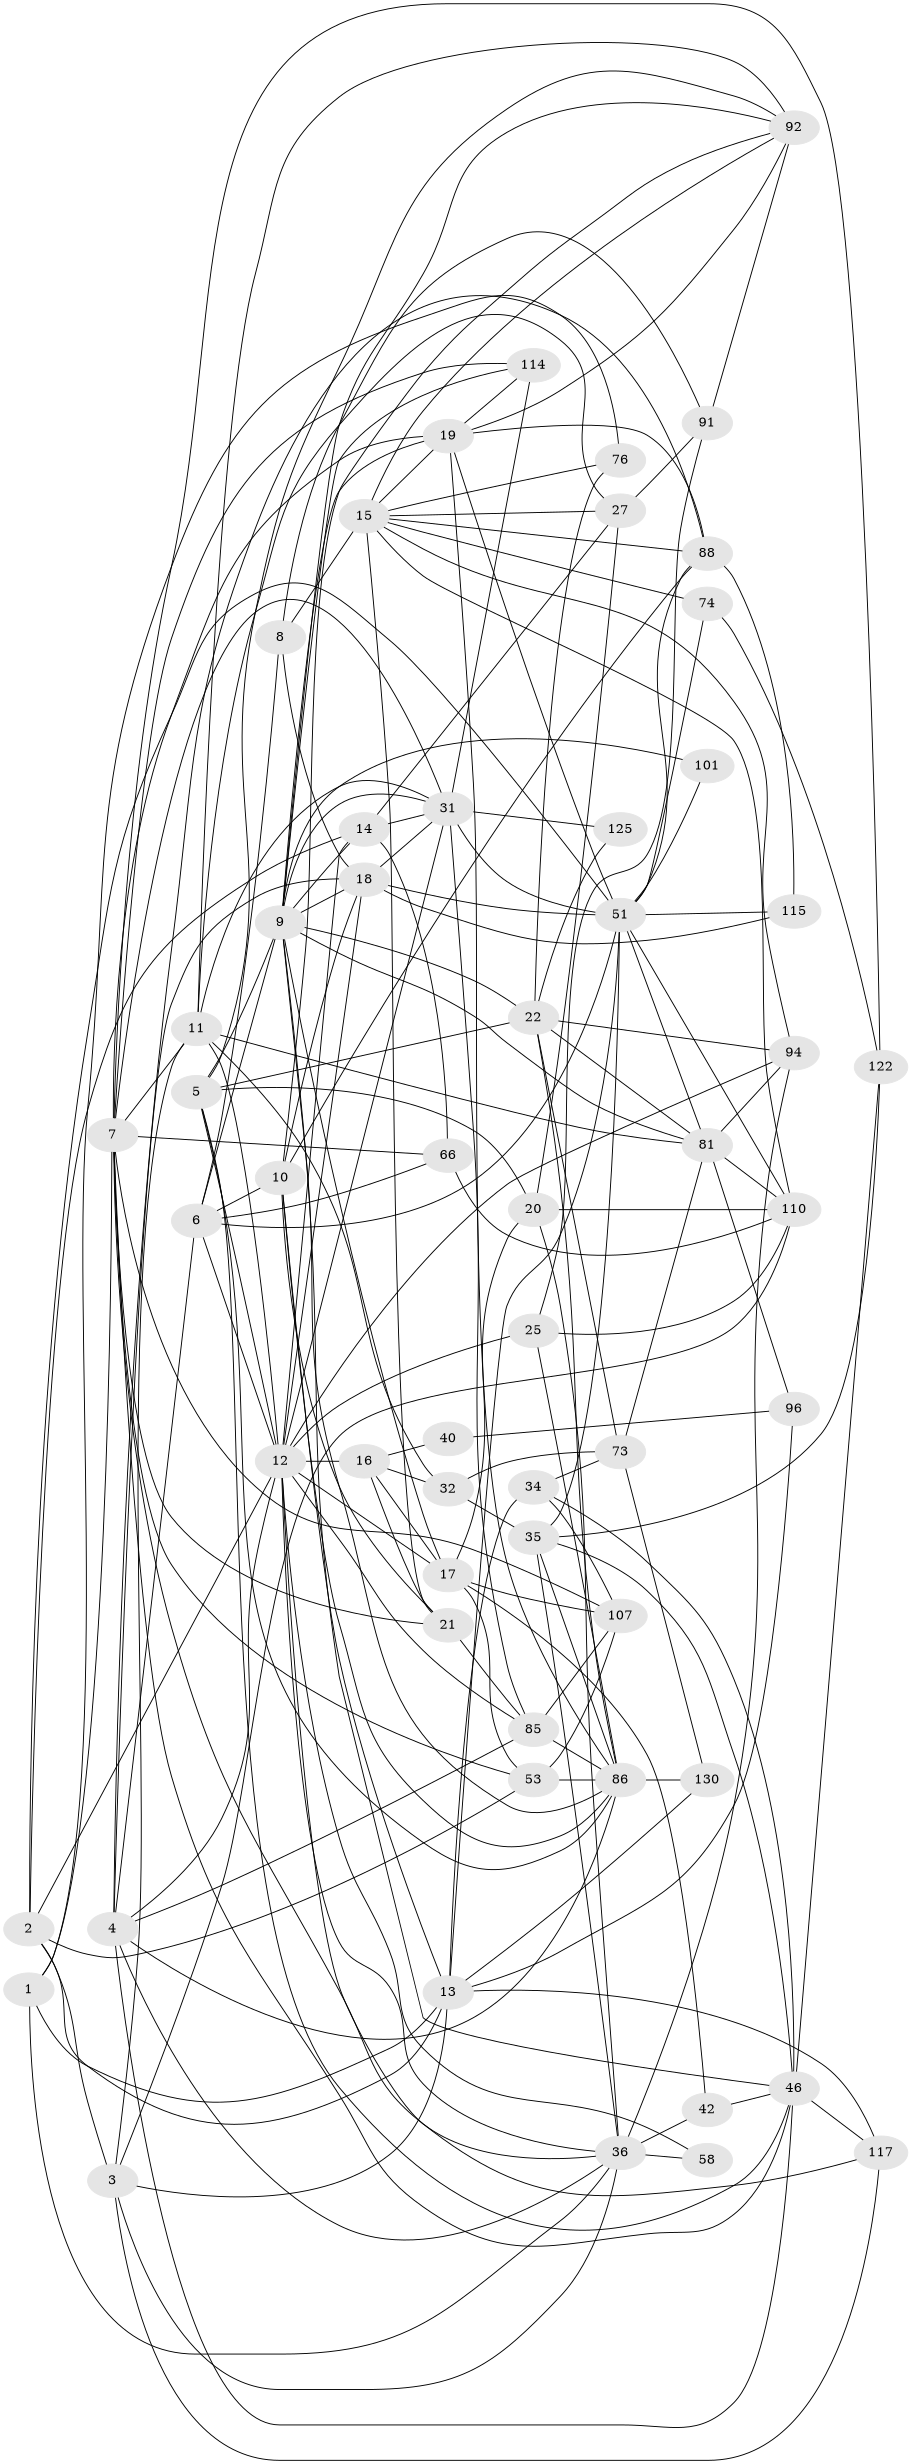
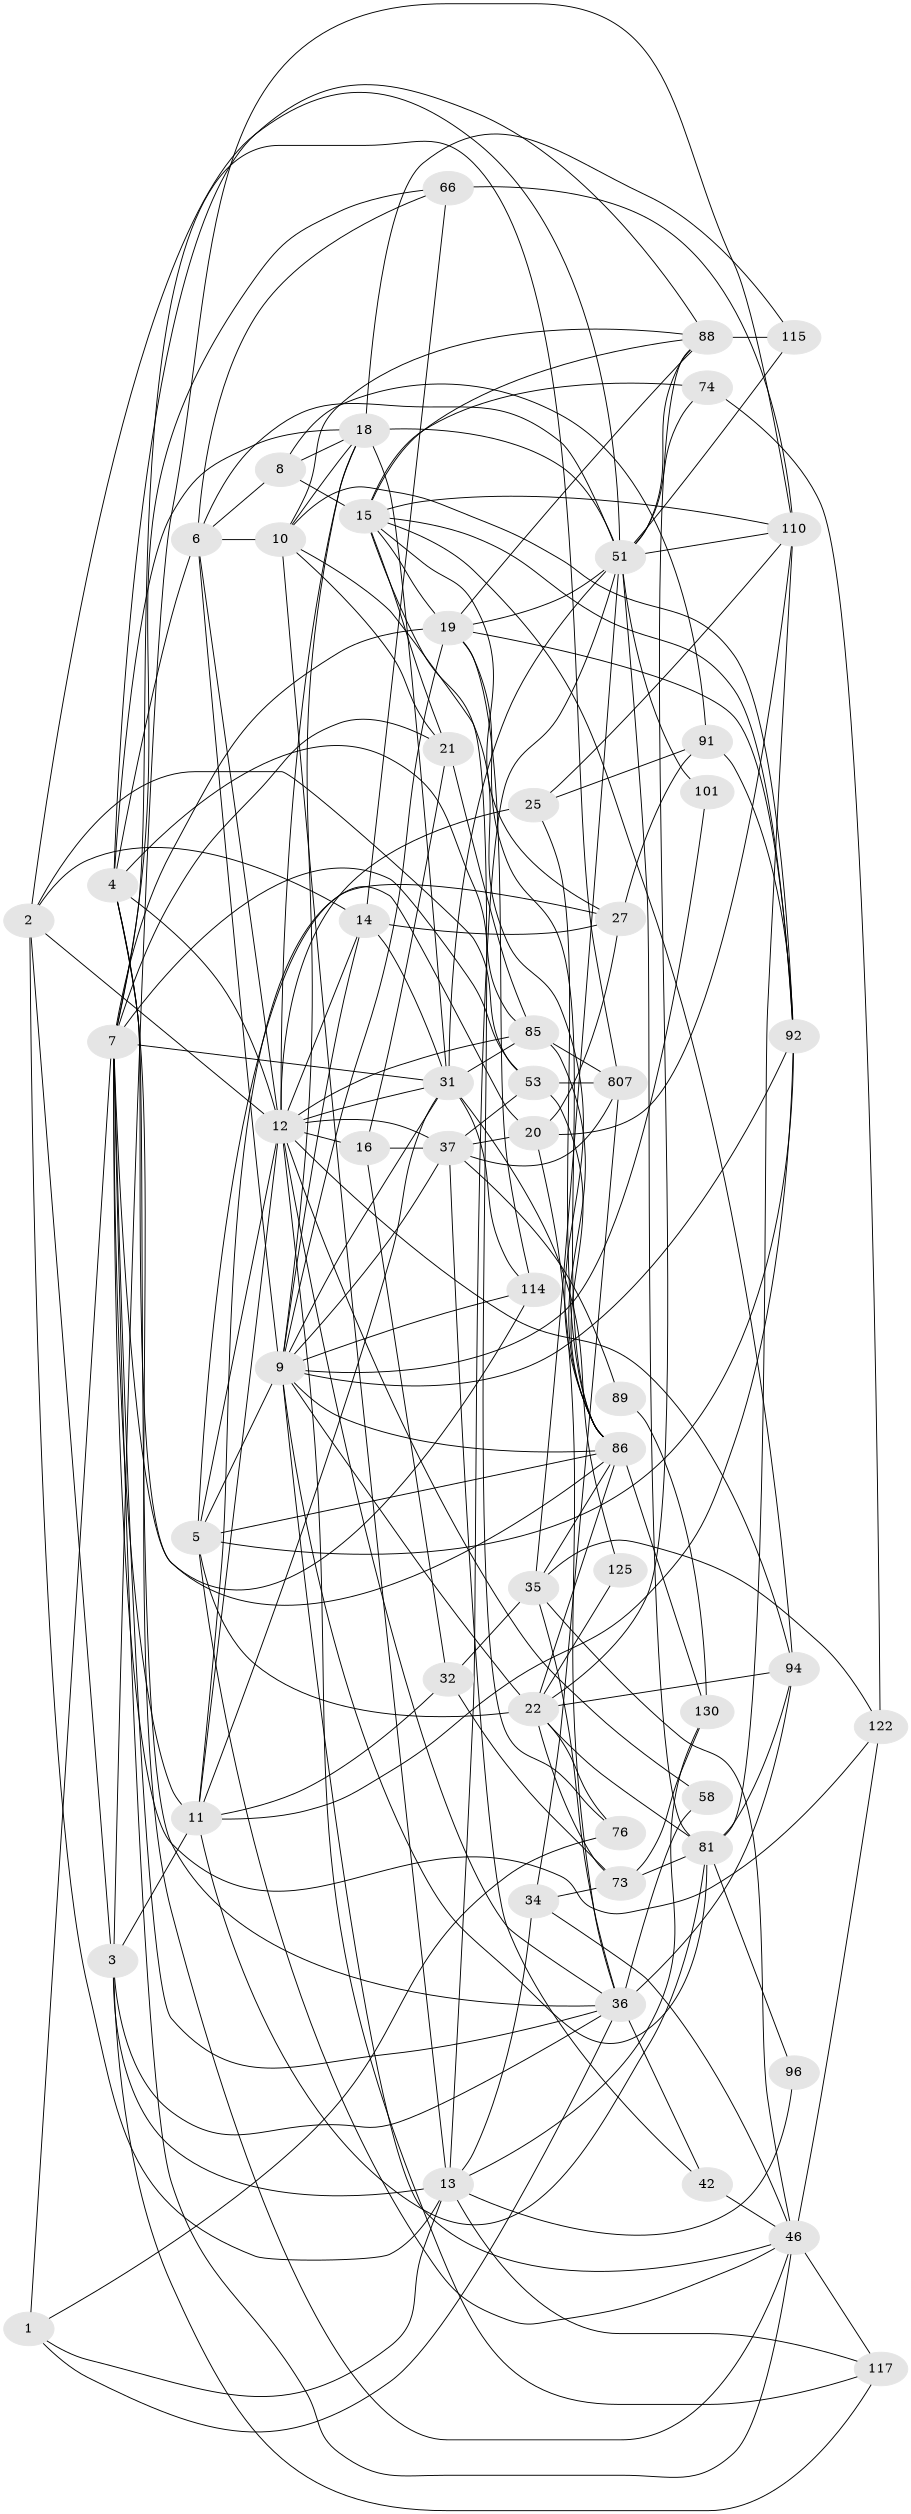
  graph {
    fontname="DejaVu Serif"
    rankdir=LR
    node [color=gray90 fontname="DejaVu Serif" style=filled]
    edge [fontname="DejaVu Serif"]
    1 [super="+37"]
    7 [super="+102+30"]
    13 [super="+116+78"]
    36 [super="+68+93"]
    76
    53 [super="+64+113"]
    11 [super="+82+111+141+55"]
    46 [super="+61"]
    66 [super="+84"]
    19 [super="+106+109"]
    21 [super="+33"]
    31 [super="+77+118+41+103"]
-   107
+   107 [label=807]
    114
    122
    51 [super="+71+62+104"]
    117
    34 [super="+59+43"]
    96
    130
    58
    94 [super="+100"]
    42
    2 [super="+28"]
    3 [super="+85"]
    12 [super="+131+44+23+26+108"]
    14 [super="+143"]
    110 [super="+133"]
    18 [super="+83"]
    n30 [label=85 super="+132"]
-   17 [super="+120+57"]
+   17 [super="+120+57" label=37]
    16 [super="+56"]
    25
    27 [super="+97"]
    88 [super="+119"]
    81 [super="+123"]
    101
    74
    115 [super="+140"]
    86 [super="+87+134"]
    92
    32 [super="+45"]
    4 [super="+52"]
    6 [super="+139+72"]
    9 [super="+47+38+39"]
    8
    10 [super="+29+98"]
    5 [super="+69+142"]
    20 [super="+128"]
    22 [super="+65+24"]
    73 [super="+145"]
    125
    15 [super="+126+60+144"]
    91 [super="+137"]
+   89
    35 [super="+63"]
-   40
    1 -- 7
    1 -- 13
    1 -- 36
    1 -- 76
    7 -- 36
    7 -- 53
    7 -- 11
    7 -- 46
    7 -- 66
    7 -- 19
    7 -- 21
    7 -- 31 [weight=2]
    7 -- 107
    7 -- 114
    7 -- 122
    13 -- 51
    13 -- 117
    13 -- 34
    13 -- 96
    13 -- 130
    36 -- 58
    36 -- 94
    36 -- 42
    53 -- 107
    53 -- 86 [weight=2]
    11 -- 31
    11 -- 12 [weight=2]
    11 -- 27
    11 -- 81
    11 -- 92
    11 -- 32
    46 -- 122
    46 -- 117
    66 -- 110
    19 -- 114
    19 -- 51
    19 -- 88
    19 -- 86
    19 -- 92
    21 -- n30
    31 -- 114
    31 -- 51
    31 -- n30
    31 -- 125
    51 -- 110
    51 -- 88 [weight=2]
    51 -- 81
    51 -- 101
    51 -- 74
    51 -- 115
    34 -- 46
    34 -- 107
    34 -- 73 [weight=2]
    42 -- 46
    2 -- 13
    2 -- 53
    2 -- 51
    2 -- 3
    2 -- 12
    2 -- 14
    3 -- 13
    3 -- 36
    3 -- 11
    3 -- 117
    3 -- 110
    12 -- 36
    12 -- 31
    12 -- 117
    12 -- 58
    12 -- 94
    12 -- 14
    12 -- 18
    12 -- n30
    12 -- 17 [weight=2]
    12 -- 16 [weight=3]
    12 -- 25
    14 -- 66
    14 -- 31
    14 -- 27
    18 -- 31 [weight=2]
    18 -- 51
    18 -- 115
    n30 -- 107
    n30 -- 86
    17 -- 53
    17 -- 107
    17 -- 42
    17 -- 20
+   17 -- 89
    16 -- 21
    16 -- 17
    16 -- 32
-   16 -- 40
    25 -- 110
    25 -- 86
    25 -- 91
    27 -- 91
    88 -- 115
    81 -- 96
    81 -- 94
    81 -- 110
    74 -- 122
    86 -- 130
    32 -- 73
    32 -- 35 [weight=2]
    4 -- 36
    4 -- 46
    4 -- 12
    4 -- 18
    4 -- n30
    4 -- 88
    4 -- 86
    4 -- 6
    6 -- 66
    6 -- 51
    6 -- 12
    6 -- 9
    6 -- 8
    6 -- 10
    9 -- 46
    9 -- 19
    9 -- 31 [weight=2]
    9 -- 114
    9 -- 14
    9 -- 18
    9 -- 17
    9 -- 81
    9 -- 101
    9 -- 86 [weight=2]
    9 -- 92 [weight=2]
    9 -- 22
    8 -- 18
    8 -- 15
    8 -- 91
    10 -- 13
    10 -- 21
    10 -- 18
    10 -- 88
    10 -- 86
    10 -- 92
    5 -- 46
    5 -- 12
    5 -- 86
    5 -- 92
    5 -- 9
    5 -- 20
    5 -- 22
    20 -- 36
    20 -- 110
    20 -- 27
    22 -- 76
    22 -- 94 [weight=2]
+   22 -- 88
    22 -- 81
    22 -- 86
    22 -- 73
    22 -- 125
    73 -- 130
    73 -- 81
    15 -- 76
    15 -- 19
    15 -- 21
    15 -- 94
    15 -- 110
    15 -- 27
    15 -- 88
    15 -- 74
    15 -- 92
    91 -- 92
+   89 -- 130
    35 -- 36
    35 -- 46 [weight=2]
    35 -- 122
    35 -- 51
    35 -- 86
-   40 -- 96
  }
